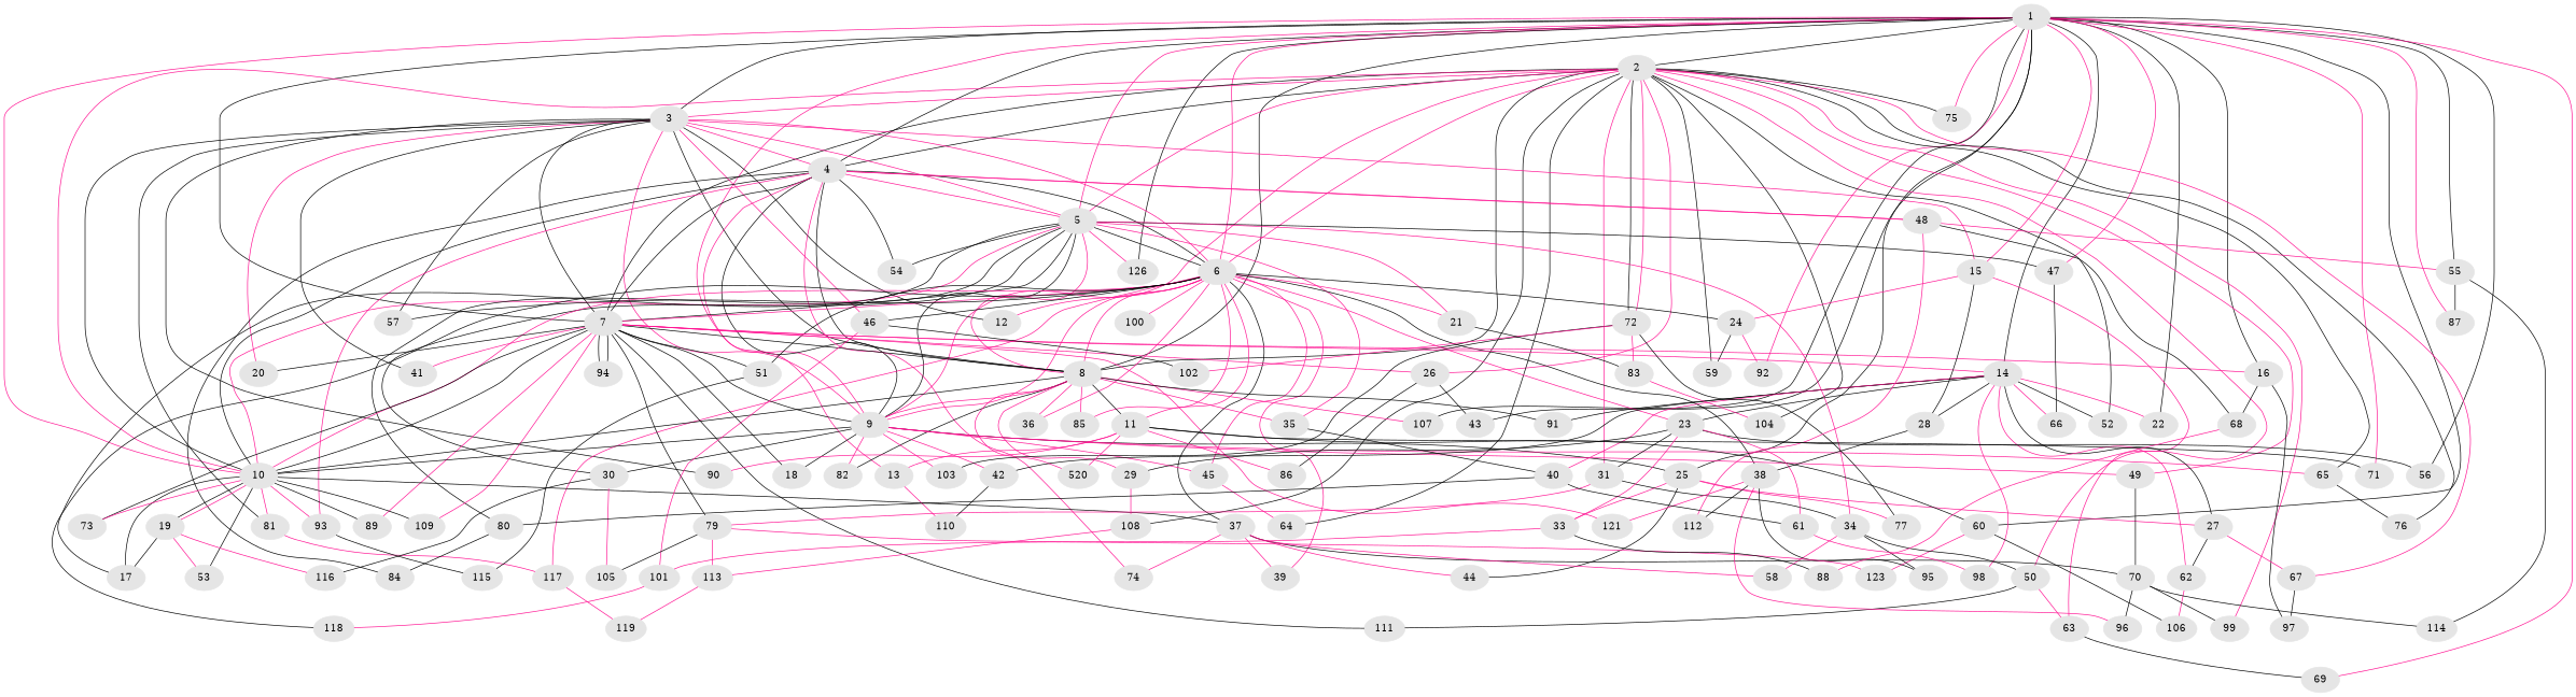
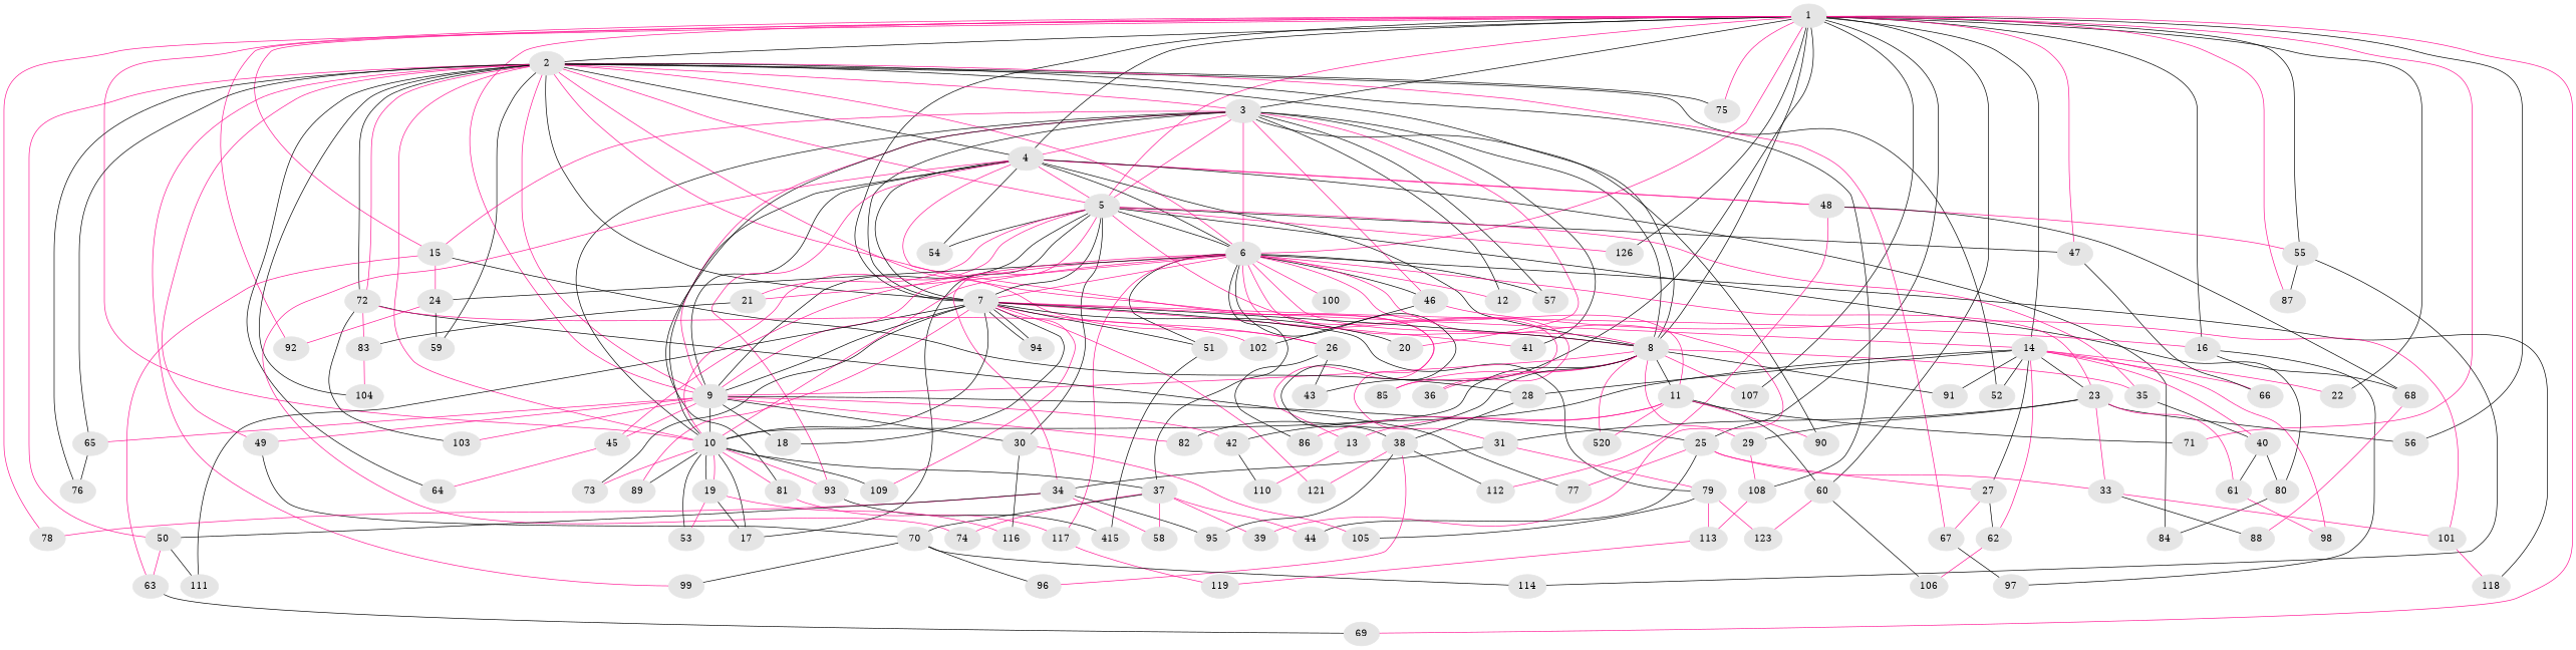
  graph {
    node [color=gray90 style=filled]
    edge [color=black]
    1
    2
    3
    4
    5
    6
    7
    8
    9
    10
    14
    15
    16
    22
    25
    43
    47
    55
    56
    60
    69
    71
    75
+   78
    87
    92
    107
    n28 [label=126]
    26
    31
    49
    50
    52
    59
    64
    65
    67
    72
    76
    99
    104
    108
    12
    20
    41
    46
    57
    81
    90
    13
    48
    54
    74
    84
    93
    17
    21
    30
    34
    35
    80
    11
    23
    24
    36
    37
    38
    39
    45
    51
    85
    100
    117
    118
    18
    73
    79
    89
    94
    109
    111
    121
    29
    82
    91
    n86 [label=520]
    42
    103
    19
    53
    27
    28
    40
    62
    66
    98
    63
    68
    97
    33
    44
    77
    114
    106
    123
    86
    70
    83
    102
    113
    101
    110
    112
-   115
+   115 [label=415]
    116
    105
    58
    95
    61
    96
    119
    88
    1 -- 2
    1 -- 3
    1 -- 4
    1 -- 5 [color=deeppink]
    1 -- 6 [color=deeppink]
    1 -- 7
    1 -- 8
    1 -- 9 [color=deeppink]
    1 -- 10 [color=deeppink]
    1 -- 14
    1 -- 15 [color=deeppink]
    1 -- 16
    1 -- 22
    1 -- 25
    1 -- 43
    1 -- 47 [color=deeppink]
    1 -- 55
    1 -- 56
    1 -- 60
    1 -- 69 [color=deeppink]
    1 -- 71 [color=deeppink]
    1 -- 75 [color=deeppink]
+   1 -- 78 [color=deeppink]
    1 -- 87 [color=deeppink]
    1 -- 92 [color=deeppink]
    1 -- 107
    1 -- n28
    2 -- 3 [color=deeppink]
    2 -- 4
    2 -- 5 [color=deeppink]
    2 -- 6 [color=deeppink]
    2 -- 7
    2 -- 8
    2 -- 9 [color=deeppink]
    2 -- 10 [color=deeppink]
    2 -- 75
    2 -- 26 [color=deeppink]
    2 -- 31 [color=deeppink]
    2 -- 49 [color=deeppink]
    2 -- 50 [color=deeppink]
    2 -- 52
    2 -- 59
    2 -- 64
    2 -- 65
    2 -- 67 [color=deeppink]
    2 -- 72
    2 -- 72 [color=deeppink]
    2 -- 76
    2 -- 99 [color=deeppink]
    2 -- 104
    2 -- 108
    3 -- 4 [color=deeppink]
    3 -- 5 [color=deeppink]
    3 -- 6 [color=deeppink]
    3 -- 7
    3 -- 8
    3 -- 9 [color=deeppink]
    3 -- 10
    3 -- 15 [color=deeppink]
    3 -- 12
    3 -- 20 [color=deeppink]
    3 -- 41
    3 -- 46 [color=deeppink]
    3 -- 57
    3 -- 81
    3 -- 90
    4 -- 5 [color=deeppink]
    4 -- 6
    4 -- 7
    4 -- 8
    4 -- 9
    4 -- 10
    4 -- 13 [color=deeppink]
    4 -- 48 [color=deeppink]
    4 -- 48 [color=deeppink]
    4 -- 54
    4 -- 74 [color=deeppink]
    4 -- 84
    4 -- 93 [color=deeppink]
    5 -- 6
    5 -- 7
    5 -- 8 [color=deeppink]
    5 -- 9
    5 -- 10 [color=deeppink]
    5 -- 47
    5 -- n28 [color=deeppink]
    5 -- 54
    5 -- 17
    5 -- 21 [color=deeppink]
    5 -- 30
    5 -- 34 [color=deeppink]
    5 -- 35 [color=deeppink]
    5 -- 80
    6 -- 7 [color=deeppink]
    6 -- 8 [color=deeppink]
    6 -- 9 [color=deeppink]
    6 -- 10 [color=deeppink]
    6 -- 12 [color=deeppink]
    6 -- 46
    6 -- 57
    6 -- 21 [color=deeppink]
    6 -- 11 [color=deeppink]
    6 -- 23 [color=deeppink]
    6 -- 24
    6 -- 36 [color=deeppink]
    6 -- 37
    6 -- 38
    6 -- 39 [color=deeppink]
    6 -- 45 [color=deeppink]
    6 -- 51
    6 -- 85 [color=deeppink]
    6 -- 100 [color=deeppink]
    6 -- 117 [color=deeppink]
    6 -- 118
    7 -- 8
    7 -- 9
    7 -- 10
    7 -- 14 [color=deeppink]
    7 -- 16 [color=deeppink]
    7 -- 26 [color=deeppink]
    7 -- 20
    7 -- 41 [color=deeppink]
    7 -- 51
    7 -- 18
    7 -- 73
    7 -- 79
    7 -- 89 [color=deeppink]
    7 -- 94
    7 -- 94
    7 -- 109 [color=deeppink]
    7 -- 111
    7 -- 121 [color=deeppink]
    8 -- 9 [color=deeppink]
    8 -- 10
    8 -- 107 [color=deeppink]
    8 -- 35 [color=deeppink]
    8 -- 11
    8 -- 36 [color=deeppink]
    8 -- 85 [color=deeppink]
    8 -- 29 [color=deeppink]
    8 -- 82
    8 -- 91
    8 -- n86 [color=deeppink]
    9 -- 10
    9 -- 25
    9 -- 49 [color=deeppink]
    9 -- 65 [color=deeppink]
    9 -- 30
    9 -- 45 [color=deeppink]
    9 -- 18
    9 -- 82 [color=deeppink]
    9 -- 42 [color=deeppink]
    9 -- 103 [color=deeppink]
    10 -- 81 [color=deeppink]
    10 -- 93 [color=deeppink]
    10 -- 17
    10 -- 37
    10 -- 73 [color=deeppink]
    10 -- 89
    10 -- 109
    10 -- 19
    10 -- 19 [color=deeppink]
    10 -- 53
    14 -- 22 [color=deeppink]
    14 -- 52
    14 -- 23
    14 -- 91
    14 -- 42
    14 -- 27
    14 -- 28
    14 -- 40 [color=deeppink]
    14 -- 62 [color=deeppink]
    14 -- 66 [color=deeppink]
    14 -- 98 [color=deeppink]
    15 -- 24 [color=deeppink]
    15 -- 28
    15 -- 63 [color=deeppink]
    16 -- 68
    16 -- 97
    25 -- 27 [color=deeppink]
    25 -- 33 [color=deeppink]
    25 -- 44
    25 -- 77 [color=deeppink]
    47 -- 66
    55 -- 87
    55 -- 114
    60 -- 106
    60 -- 123 [color=deeppink]
    26 -- 43
    26 -- 86
    31 -- 34
    31 -- 79 [color=deeppink]
    49 -- 70
    50 -- 111
    50 -- 63 [color=deeppink]
    65 -- 76
    67 -- 97
    72 -- 103
    72 -- 77
    72 -- 83 [color=deeppink]
    72 -- 102 [color=deeppink]
    108 -- 113 [color=deeppink]
    46 -- 102
    46 -- 101 [color=deeppink]
    81 -- 117 [color=deeppink]
    13 -- 110 [color=deeppink]
    48 -- 55 [color=deeppink]
    48 -- 68
    48 -- 112 [color=deeppink]
    93 -- 115
    21 -- 83
    30 -- 116
    30 -- 105 [color=deeppink]
+   34 -- 78 [color=deeppink]
    34 -- 50
    34 -- 58 [color=deeppink]
    34 -- 95
    35 -- 40
    80 -- 84
    11 -- 60
    11 -- 71
    11 -- 90 [color=deeppink]
    11 -- 13 [color=deeppink]
    11 -- n86 [color=deeppink]
    11 -- 86 [color=deeppink]
    23 -- 56
    23 -- 31
    23 -- 29
    23 -- 33 [color=deeppink]
    23 -- 61 [color=deeppink]
    24 -- 92 [color=deeppink]
    24 -- 59
    37 -- 74 [color=deeppink]
    37 -- 39 [color=deeppink]
    37 -- 44 [color=deeppink]
    37 -- 70
    37 -- 58 [color=deeppink]
    38 -- 121 [color=deeppink]
    38 -- 112
    38 -- 95
    38 -- 96 [color=deeppink]
    45 -- 64 [color=deeppink]
    51 -- 115
    117 -- 119 [color=deeppink]
    79 -- 123 [color=deeppink]
    79 -- 113 [color=deeppink]
    79 -- 105
    29 -- 108 [color=deeppink]
    42 -- 110
    19 -- 17
    19 -- 53 [color=deeppink]
    19 -- 116 [color=deeppink]
    27 -- 67 [color=deeppink]
    27 -- 62
    28 -- 38
    40 -- 80
    40 -- 61
    62 -- 106 [color=deeppink]
    63 -- 69
    68 -- 88 [color=deeppink]
    33 -- 101 [color=deeppink]
    33 -- 88
    70 -- 99
    70 -- 114
    70 -- 96
    83 -- 104 [color=deeppink]
    113 -- 119 [color=deeppink]
    101 -- 118 [color=deeppink]
    61 -- 98 [color=deeppink]
  }
